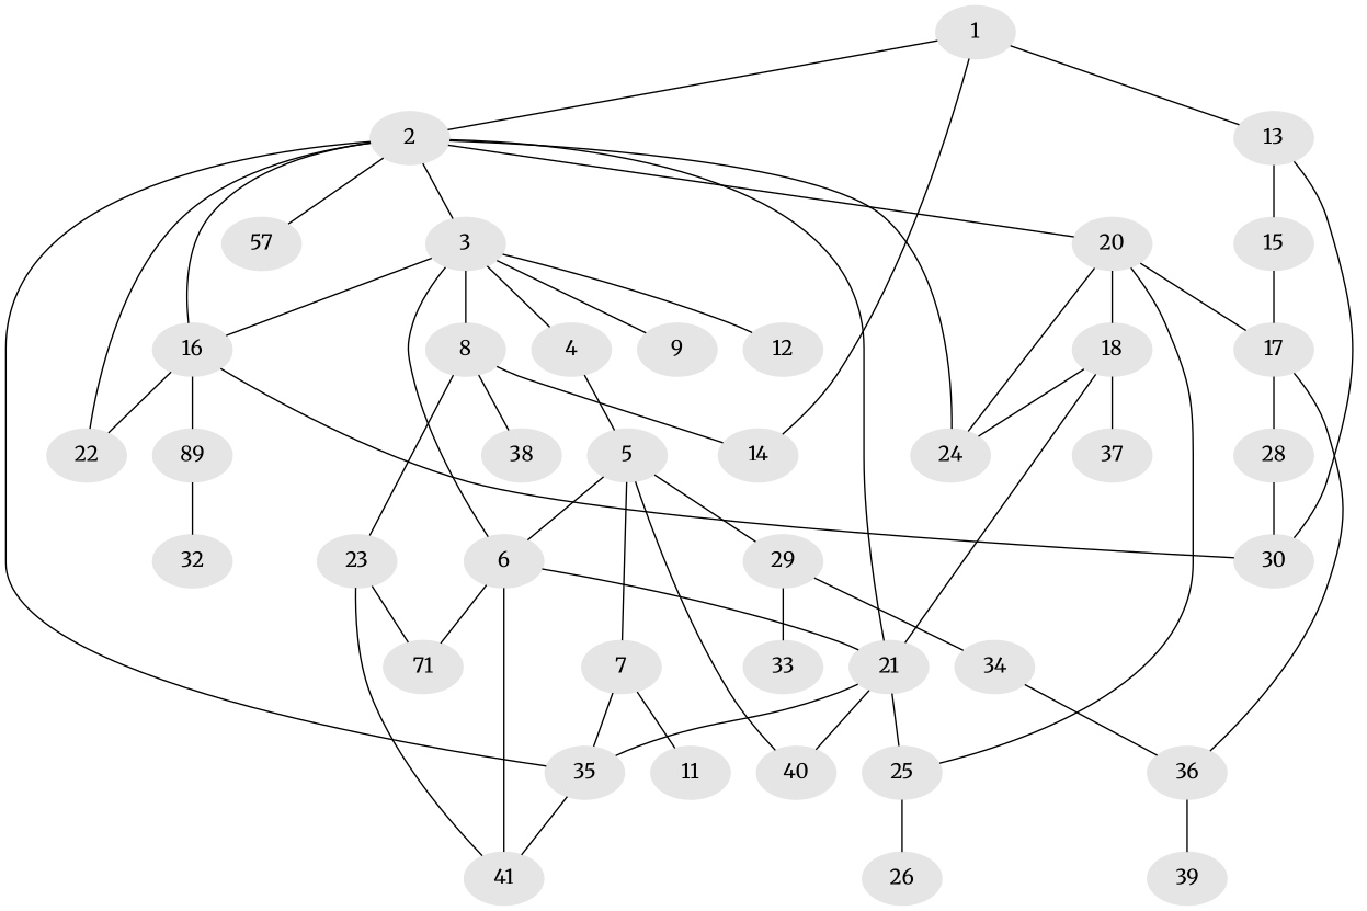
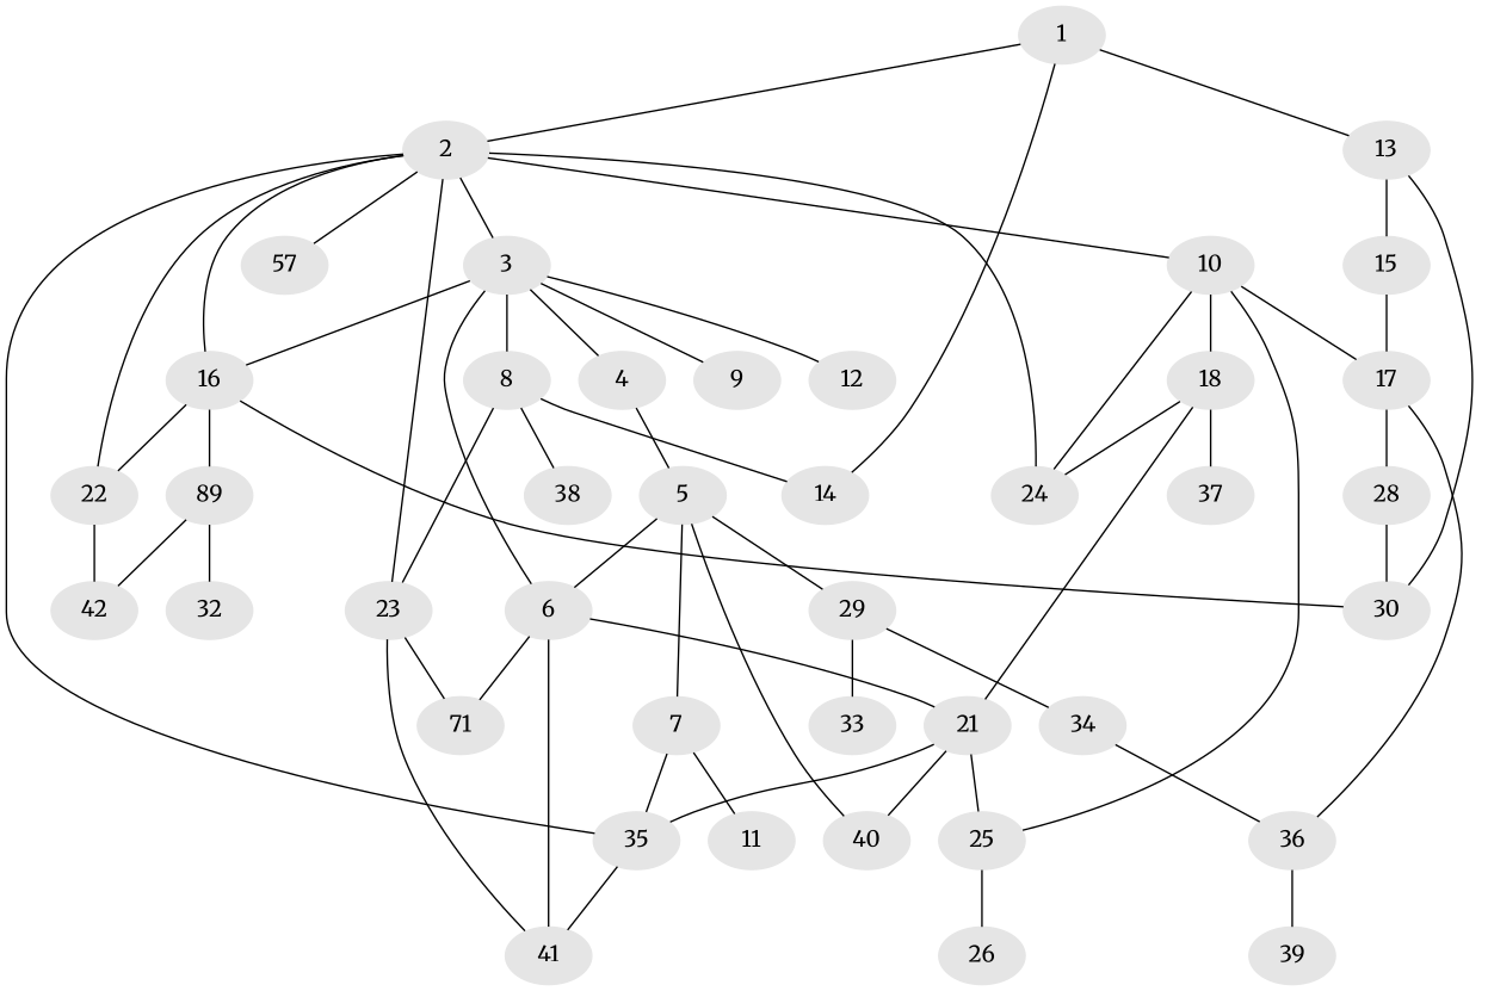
  graph {
    fontname=Merriweather
    node [color=gray90 fontname=Merriweather style=filled]
    edge [fontname=Merriweather weight=1.0]
    1
    2
    13
    14
    3
-   10 [label=20]
+   10
    16
    21
    22
    24
    n11 [label=57]
    35
    15
    30
    4
    6
    8
    9
    12
    17
    18
    25
    n23 [label=89]
    40
+   42
    41
    5
    n28 [label=71]
    23
    38
    7
    29
    11
    33
    34
    28
    36
    37
    26
    32
    39
    1 -- 2
    1 -- 13
    1 -- 14
    2 -- 3
    2 -- 10
    2 -- 16
-   2 -- 21
+   2 -- 23
    2 -- 22
    2 -- 24
    2 -- n11
    2 -- 35
    13 -- 15
    13 -- 30
    3 -- 16
    3 -- 4
    3 -- 6
    3 -- 8
    3 -- 9
    3 -- 12
    10 -- 24
    10 -- 17
    10 -- 18
    10 -- 25
    16 -- 22
    16 -- 30
    16 -- n23
    21 -- 35
    21 -- 25 [weight=2.0]
    21 -- 40
+   22 -- 42
    35 -- 41
    15 -- 17
    4 -- 5
    6 -- 21
    6 -- 41
    6 -- n28
    8 -- 14
    8 -- 23
    8 -- 38
    17 -- 28
    17 -- 36
    18 -- 21 [weight=2.0]
    18 -- 24
    18 -- 37
    25 -- 26 [weight=2.0]
+   n23 -- 42
    n23 -- 32
    5 -- 6
    5 -- 40
    5 -- 7
    5 -- 29
    23 -- 41
    23 -- n28
    7 -- 35 [weight=2.0]
    7 -- 11 [weight=2.0]
    29 -- 33 [weight=2.0]
    29 -- 34 [weight=2.0]
    34 -- 36
    28 -- 30
    36 -- 39
  }
